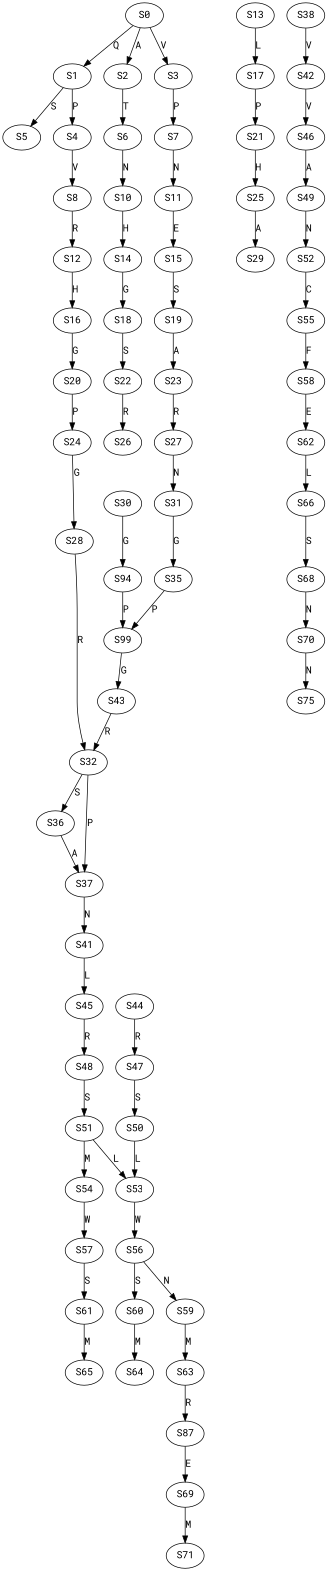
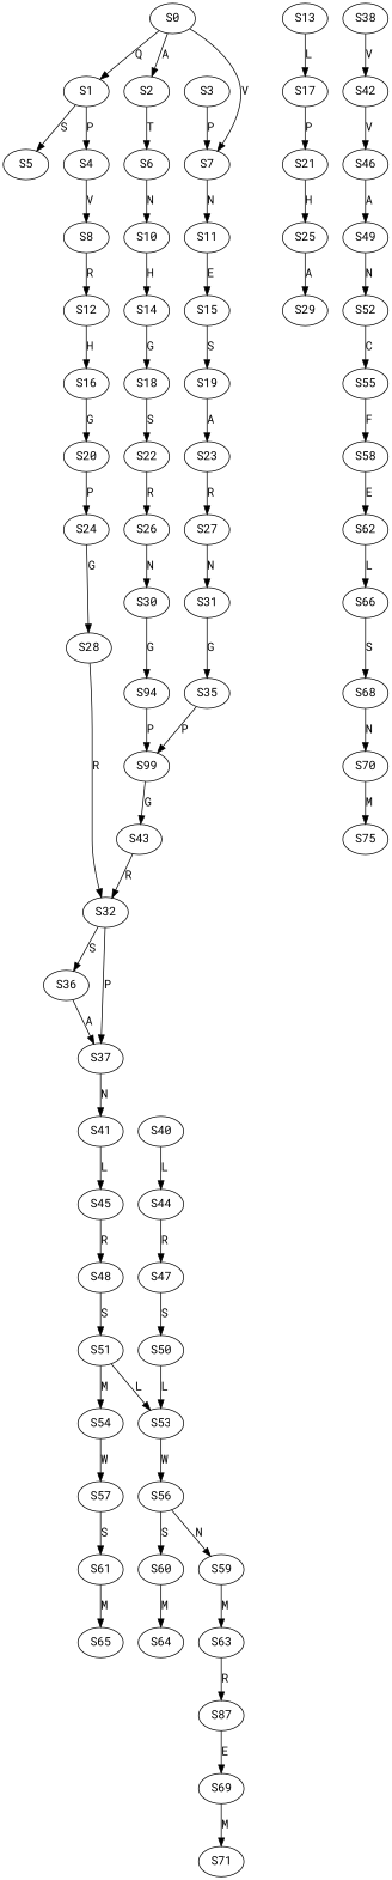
  strict digraph {
    fontname="Roboto Mono"
    node [fontname="Roboto Mono"]
    edge [fontname="Roboto Mono"]
    S0
    S1
    S2
    S3
    S4
    S5
    S6
    S7
    S8
    S10
    S11
    S12
    S14
    S15
    S16
    S13
    S17
    S18
    S19
    S20
    S21
    S22
    S23
    S24
    S25
    S26
    S27
    S28
    S29
    S30
    S31
    S32
    n33 [label=S94]
    S35
    S36
    S37
    n37 [label=S99]
    S41
    S38
    S42
    S43
+   S40
    S44
    S45
    S46
    S47
    S48
    S49
    S50
    S51
    S52
    S53
    S54
    S55
    S56
    S57
    S58
    S59
    S60
    S61
    S62
    S63
    S64
    S65
    S66
    n66 [label=S87]
    S68
    S69
    S70
    S71
    n71 [label=S75]
    S0 -> S1 [label=Q]
    S0 -> S2 [label=A]
-   S0 -> S3 [label=V]
+   S0 -> S7 [label=V]
    S1 -> S4 [label=P]
    S1 -> S5 [label=S]
    S2 -> S6 [label=T]
    S3 -> S7 [label=P]
    S4 -> S8 [label=V]
    S6 -> S10 [label=N]
    S7 -> S11 [label=N]
    S8 -> S12 [label=R]
    S10 -> S14 [label=H]
    S11 -> S15 [label=E]
    S12 -> S16 [label=H]
    S14 -> S18 [label=G]
    S15 -> S19 [label=S]
    S16 -> S20 [label=G]
    S13 -> S17 [label=L]
    S17 -> S21 [label=P]
    S18 -> S22 [label=S]
    S19 -> S23 [label=A]
    S20 -> S24 [label=P]
    S21 -> S25 [label=H]
    S22 -> S26 [label=R]
    S23 -> S27 [label=R]
    S24 -> S28 [label=G]
    S25 -> S29 [label=A]
+   S26 -> S30 [label=N]
    S27 -> S31 [label=N]
    S28 -> S32 [label=R]
    S30 -> n33 [label=G]
    S31 -> S35 [label=G]
    S32 -> S36 [label=S]
    S32 -> S37 [label=P]
    n33 -> n37 [label=P]
    S35 -> n37 [label=P]
    S36 -> S37 [label=A]
    S37 -> S41 [label=N]
    n37 -> S43 [label=G]
    S41 -> S45 [label=L]
    S38 -> S42 [label=V]
    S42 -> S46 [label=V]
    S43 -> S32 [label=R]
+   S40 -> S44 [label=L]
    S44 -> S47 [label=R]
    S45 -> S48 [label=R]
    S46 -> S49 [label=A]
    S47 -> S50 [label=S]
    S48 -> S51 [label=S]
    S49 -> S52 [label=N]
    S50 -> S53 [label=L]
    S51 -> S53 [label=L]
    S51 -> S54 [label=M]
    S52 -> S55 [label=C]
    S53 -> S56 [label=W]
    S54 -> S57 [label=W]
    S55 -> S58 [label=F]
    S56 -> S59 [label=N]
    S56 -> S60 [label=S]
    S57 -> S61 [label=S]
    S58 -> S62 [label=E]
    S59 -> S63 [label=M]
    S60 -> S64 [label=M]
    S61 -> S65 [label=M]
    S62 -> S66 [label=L]
    S63 -> n66 [label=R]
    S66 -> S68 [label=S]
    n66 -> S69 [label=E]
    S68 -> S70 [label=N]
    S69 -> S71 [label=M]
-   S70 -> n71 [label=N]
+   S70 -> n71 [label=M]
  }
